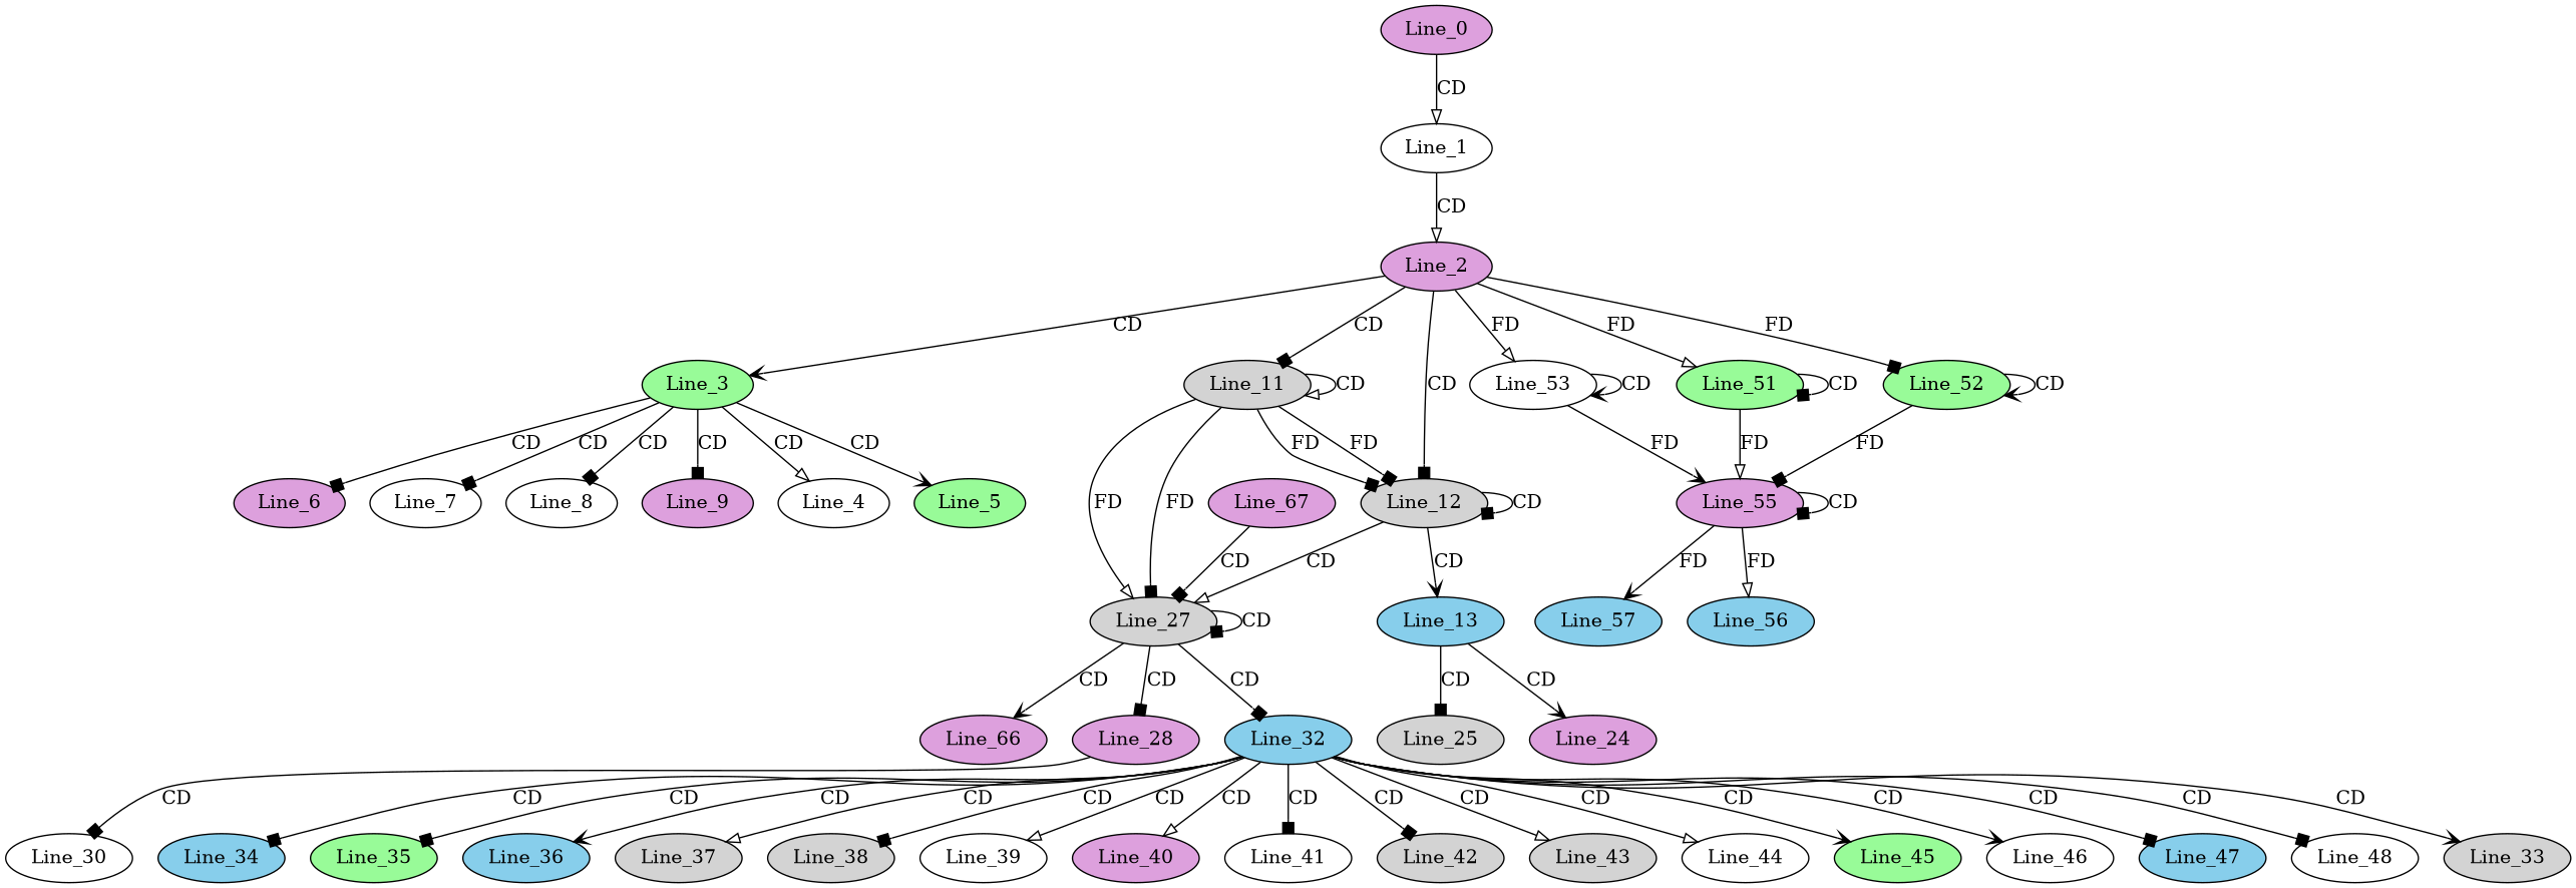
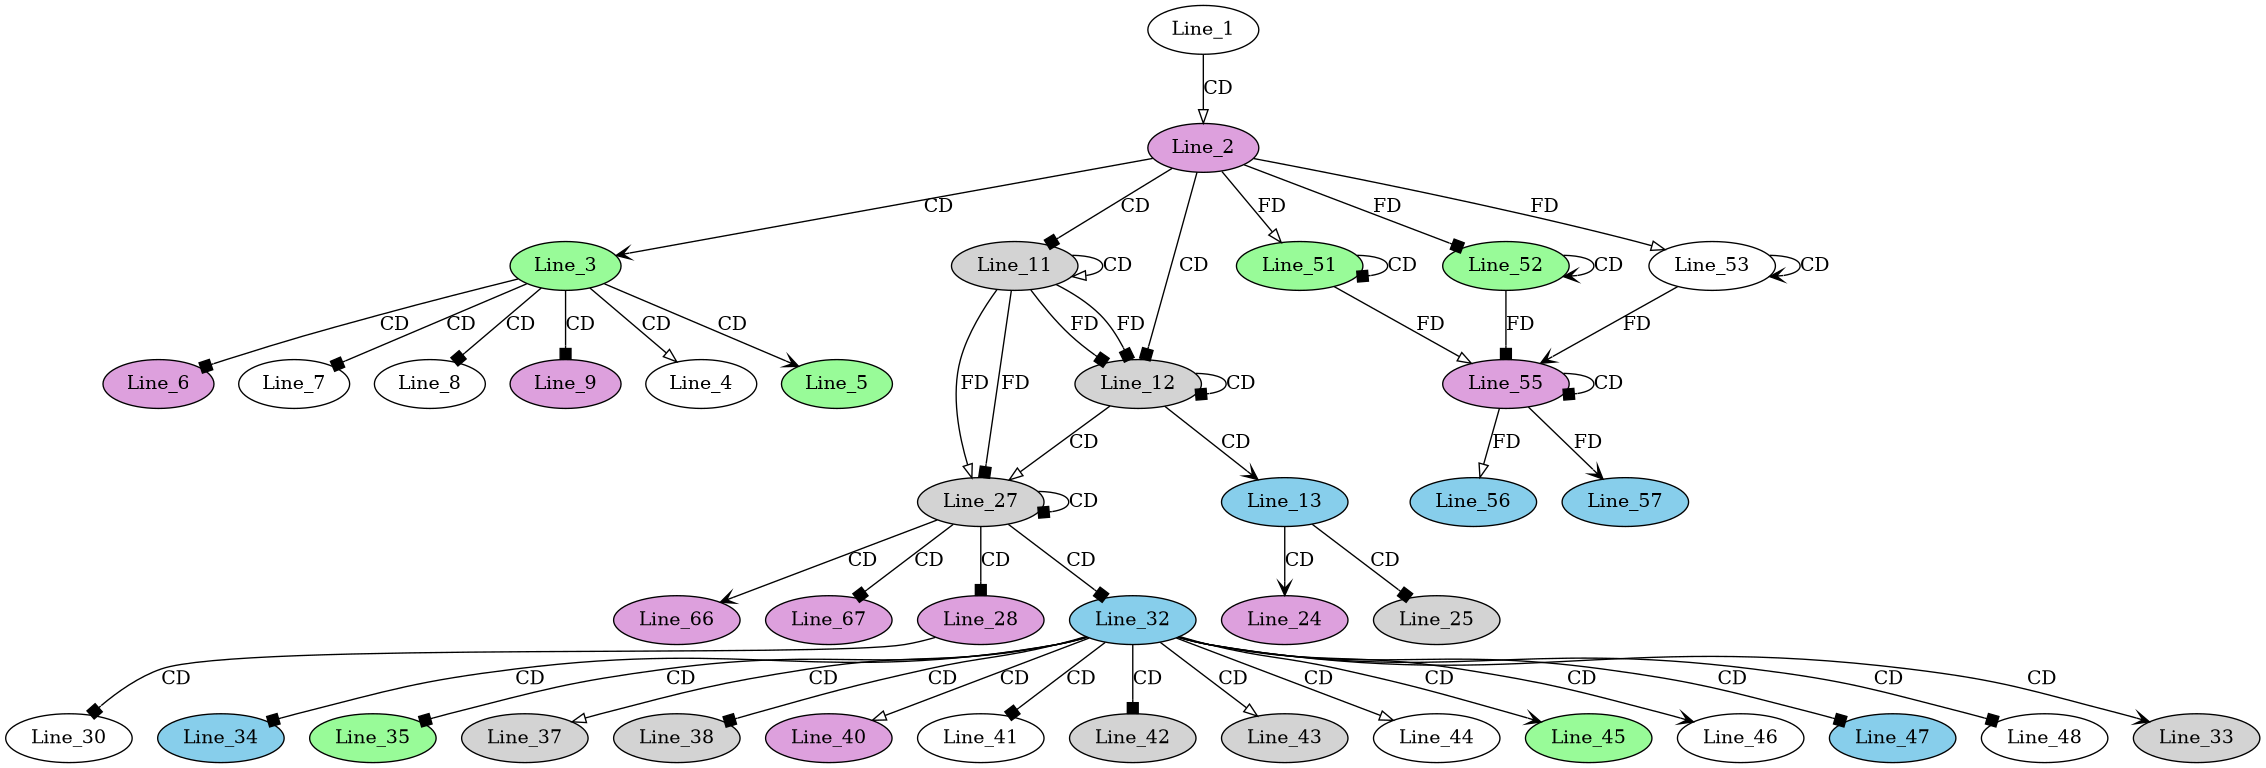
  digraph {
    node [fillcolor=white style=filled]
    edge [arrowhead=box]
-   Line_0 [fillcolor=plum]
    Line_1
    Line_2 [fillcolor=plum]
    Line_3 [fillcolor=palegreen]
    Line_11 [fillcolor=lightgrey]
    Line_12 [fillcolor=lightgrey]
    Line_51 [fillcolor=palegreen]
    Line_52 [fillcolor=palegreen]
    Line_53
    Line_4
    Line_5 [fillcolor=palegreen]
    Line_6 [fillcolor=plum]
    Line_7
    Line_8
    Line_9 [fillcolor=plum]
    Line_27 [fillcolor=lightgrey]
    Line_13 [fillcolor=skyblue]
    Line_55 [fillcolor=plum]
    Line_28 [fillcolor=plum]
    Line_32 [fillcolor=skyblue]
    Line_66 [fillcolor=plum]
    Line_67 [fillcolor=plum]
    Line_24 [fillcolor=plum]
    Line_25 [fillcolor=lightgrey]
    Line_30
    Line_33 [fillcolor=lightgrey]
    Line_34 [fillcolor=skyblue]
    Line_35 [fillcolor=palegreen]
-   Line_36 [fillcolor=skyblue]
    Line_37 [fillcolor=lightgrey]
    Line_38 [fillcolor=lightgrey]
-   Line_39
    Line_40 [fillcolor=plum]
    Line_41
    Line_42 [fillcolor=lightgrey]
    Line_43 [fillcolor=lightgrey]
    Line_44
    Line_45 [fillcolor=palegreen]
    Line_46
    Line_47 [fillcolor=skyblue]
    Line_48
    Line_56 [fillcolor=skyblue]
    Line_57 [fillcolor=skyblue]
-   Line_0 -> Line_1 [arrowhead=onormal label=CD]
    Line_1 -> Line_2 [arrowhead=onormal label=CD]
    Line_2 -> Line_3 [arrowhead=vee label=CD]
    Line_2 -> Line_11 [label=CD]
    Line_2 -> Line_12 [label=CD]
    Line_2 -> Line_51 [arrowhead=onormal label=FD]
    Line_2 -> Line_52 [label=FD]
    Line_2 -> Line_53 [arrowhead=onormal label=FD]
    Line_3 -> Line_4 [arrowhead=onormal label=CD]
    Line_3 -> Line_5 [arrowhead=vee label=CD]
    Line_3 -> Line_6 [label=CD]
    Line_3 -> Line_7 [label=CD]
    Line_3 -> Line_8 [label=CD]
    Line_3 -> Line_9 [label=CD]
    Line_11 -> Line_11 [arrowhead=onormal label=CD]
    Line_11 -> Line_12 [label=FD]
    Line_11 -> Line_12 [label=FD]
    Line_11 -> Line_27 [arrowhead=onormal label=FD]
    Line_11 -> Line_27 [label=FD]
    Line_12 -> Line_12 [label=CD]
    Line_12 -> Line_27 [arrowhead=onormal label=CD]
    Line_12 -> Line_13 [arrowhead=vee label=CD]
    Line_51 -> Line_51 [label=CD]
    Line_51 -> Line_55 [arrowhead=onormal label=FD]
    Line_52 -> Line_52 [arrowhead=vee label=CD]
    Line_52 -> Line_55 [label=FD]
    Line_53 -> Line_53 [arrowhead=vee label=CD]
    Line_53 -> Line_55 [arrowhead=vee label=FD]
    Line_27 -> Line_27 [label=CD]
    Line_27 -> Line_28 [label=CD]
    Line_27 -> Line_32 [label=CD]
    Line_27 -> Line_66 [arrowhead=vee label=CD]
-   Line_67 -> Line_27 [label=CD]
+   Line_27 -> Line_67 [label=CD]
    Line_13 -> Line_24 [arrowhead=vee label=CD]
    Line_13 -> Line_25 [label=CD]
    Line_55 -> Line_55 [label=CD]
    Line_55 -> Line_56 [arrowhead=onormal label=FD]
    Line_55 -> Line_57 [arrowhead=vee label=FD]
    Line_28 -> Line_30 [label=CD]
    Line_32 -> Line_33 [arrowhead=vee label=CD]
    Line_32 -> Line_34 [label=CD]
    Line_32 -> Line_35 [label=CD]
-   Line_32 -> Line_36 [arrowhead=vee label=CD]
    Line_32 -> Line_37 [arrowhead=onormal label=CD]
    Line_32 -> Line_38 [label=CD]
-   Line_32 -> Line_39 [arrowhead=onormal label=CD]
    Line_32 -> Line_40 [arrowhead=onormal label=CD]
    Line_32 -> Line_41 [label=CD]
    Line_32 -> Line_42 [label=CD]
    Line_32 -> Line_43 [arrowhead=onormal label=CD]
    Line_32 -> Line_44 [arrowhead=onormal label=CD]
    Line_32 -> Line_45 [arrowhead=vee label=CD]
    Line_32 -> Line_46 [arrowhead=vee label=CD]
    Line_32 -> Line_47 [label=CD]
    Line_32 -> Line_48 [label=CD]
  }
